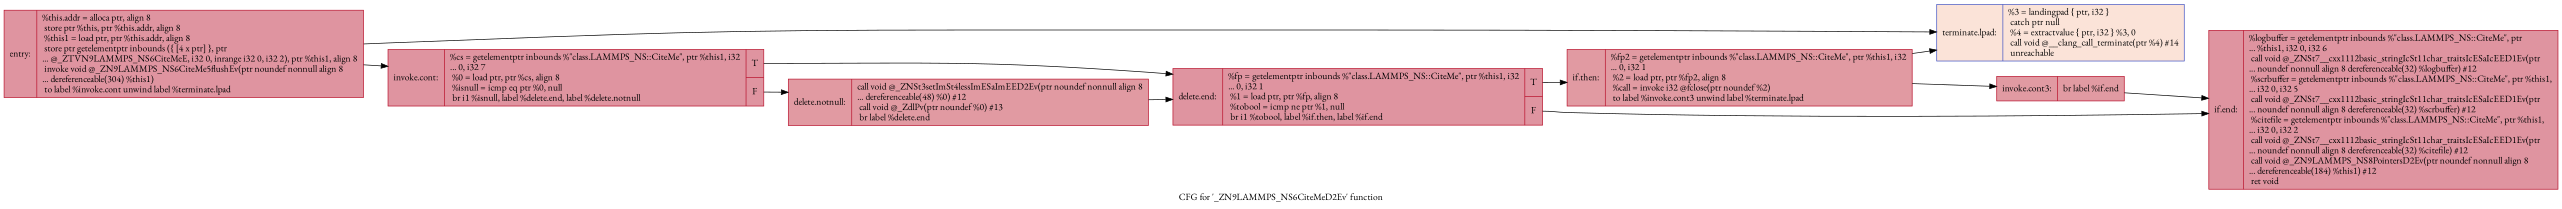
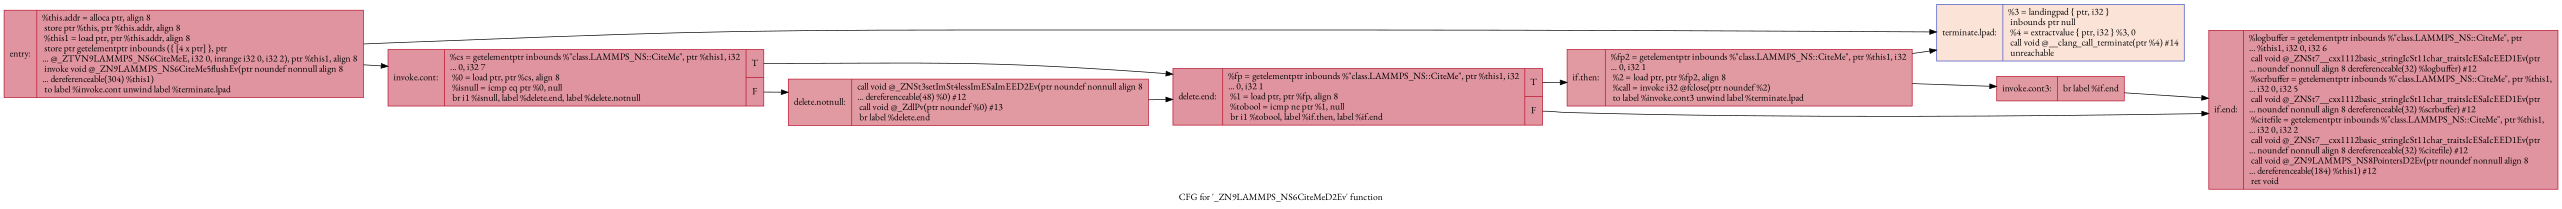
  digraph {
    label="CFG for '_ZN9LAMMPS_NS6CiteMeD2Ev' function"
    rankdir=LR
    fontname="EB Garamond"
    node [color="#b70d28ff" fillcolor="#b70d2870" fontname="EB Garamond" shape=record style=filled]
    edge [fontname="EB Garamond"]
    n1 [label="{entry:\l|  %this.addr = alloca ptr, align 8\l  store ptr %this, ptr %this.addr, align 8\l  %this1 = load ptr, ptr %this.addr, align 8\l  store ptr getelementptr inbounds (\{ [4 x ptr] \}, ptr\l... @_ZTVN9LAMMPS_NS6CiteMeE, i32 0, inrange i32 0, i32 2), ptr %this1, align 8\l  invoke void @_ZN9LAMMPS_NS6CiteMe5flushEv(ptr noundef nonnull align 8\l... dereferenceable(304) %this1)\l          to label %invoke.cont unwind label %terminate.lpad\l}"]
    n2 [label="{invoke.cont:\l|  %cs = getelementptr inbounds %\"class.LAMMPS_NS::CiteMe\", ptr %this1, i32\l... 0, i32 7\l  %0 = load ptr, ptr %cs, align 8\l  %isnull = icmp eq ptr %0, null\l  br i1 %isnull, label %delete.end, label %delete.notnull\l|{<s0>T|<s1>F}}"]
-   n3 [color="#3d50c3ff" fillcolor="#f6bfa670" label="{terminate.lpad:\l|  %3 = landingpad \{ ptr, i32 \}\l          catch ptr null\l  %4 = extractvalue \{ ptr, i32 \} %3, 0\l  call void @__clang_call_terminate(ptr %4) #14\l  unreachable\l}"]
+   n3 [color="#3d50c3ff" fillcolor="#f6bfa670" label="{terminate.lpad:\l|  %3 = landingpad \{ ptr, i32 \}\l          inbounds ptr null\l  %4 = extractvalue \{ ptr, i32 \} %3, 0\l  call void @__clang_call_terminate(ptr %4) #14\l  unreachable\l}"]
    n4 [label="{delete.end:\l|  %fp = getelementptr inbounds %\"class.LAMMPS_NS::CiteMe\", ptr %this1, i32\l... 0, i32 1\l  %1 = load ptr, ptr %fp, align 8\l  %tobool = icmp ne ptr %1, null\l  br i1 %tobool, label %if.then, label %if.end\l|{<s0>T|<s1>F}}"]
    n5 [fillcolor="#bb1b2c70" label="{delete.notnull:\l|  call void @_ZNSt3setImSt4lessImESaImEED2Ev(ptr noundef nonnull align 8\l... dereferenceable(48) %0) #12\l  call void @_ZdlPv(ptr noundef %0) #13\l  br label %delete.end\l}"]
    n6 [fillcolor="#bb1b2c70" label="{if.then:\l|  %fp2 = getelementptr inbounds %\"class.LAMMPS_NS::CiteMe\", ptr %this1, i32\l... 0, i32 1\l  %2 = load ptr, ptr %fp2, align 8\l  %call = invoke i32 @fclose(ptr noundef %2)\l          to label %invoke.cont3 unwind label %terminate.lpad\l}"]
    n7 [label="{if.end:\l|  %logbuffer = getelementptr inbounds %\"class.LAMMPS_NS::CiteMe\", ptr\l... %this1, i32 0, i32 6\l  call void @_ZNSt7__cxx1112basic_stringIcSt11char_traitsIcESaIcEED1Ev(ptr\l... noundef nonnull align 8 dereferenceable(32) %logbuffer) #12\l  %scrbuffer = getelementptr inbounds %\"class.LAMMPS_NS::CiteMe\", ptr %this1,\l... i32 0, i32 5\l  call void @_ZNSt7__cxx1112basic_stringIcSt11char_traitsIcESaIcEED1Ev(ptr\l... noundef nonnull align 8 dereferenceable(32) %scrbuffer) #12\l  %citefile = getelementptr inbounds %\"class.LAMMPS_NS::CiteMe\", ptr %this1,\l... i32 0, i32 2\l  call void @_ZNSt7__cxx1112basic_stringIcSt11char_traitsIcESaIcEED1Ev(ptr\l... noundef nonnull align 8 dereferenceable(32) %citefile) #12\l  call void @_ZN9LAMMPS_NS8PointersD2Ev(ptr noundef nonnull align 8\l... dereferenceable(184) %this1) #12\l  ret void\l}"]
    n8 [fillcolor="#bb1b2c70" label="{invoke.cont3:\l|  br label %if.end\l}"]
    n1 -> n2
    n1 -> n3
    n2 -> n4 [tailport=s0]
    n2 -> n5 [tailport=s1]
    n4 -> n6 [tailport=s0]
    n4 -> n7 [tailport=s1]
    n5 -> n4
    n6 -> n3
    n6 -> n8
    n8 -> n7
  }
